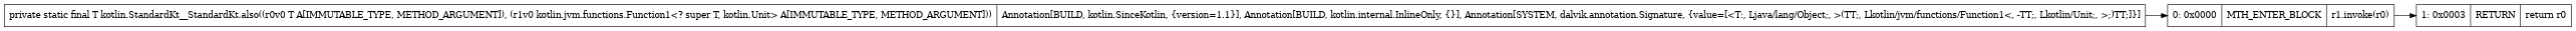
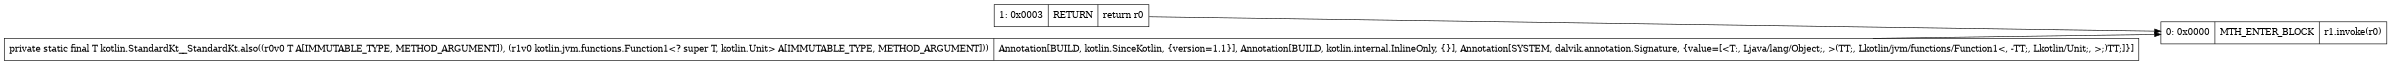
  digraph {
    rankdir=LR
    node [shape=record]
    n1 [label="{0\:\ 0x0000|MTH_ENTER_BLOCK\l|r1.invoke(r0)\l}"]
    n2 [label="{1\:\ 0x0003|RETURN\l|return r0\l}"]
    n3 [label="{private static final T kotlin.StandardKt__StandardKt.also((r0v0 T A[IMMUTABLE_TYPE, METHOD_ARGUMENT]), (r1v0 kotlin.jvm.functions.Function1\<? super T, kotlin.Unit\> A[IMMUTABLE_TYPE, METHOD_ARGUMENT]))  | Annotation[BUILD, kotlin.SinceKotlin, \{version=1.1\}], Annotation[BUILD, kotlin.internal.InlineOnly, \{\}], Annotation[SYSTEM, dalvik.annotation.Signature, \{value=[\<T:, Ljava\/lang\/Object;, \>(TT;, Lkotlin\/jvm\/functions\/Function1\<, \-TT;, Lkotlin\/Unit;, \>;)TT;]\}]\l}"]
-   n1 -> n2
+   n2 -> n1
    n3 -> n1
  }
